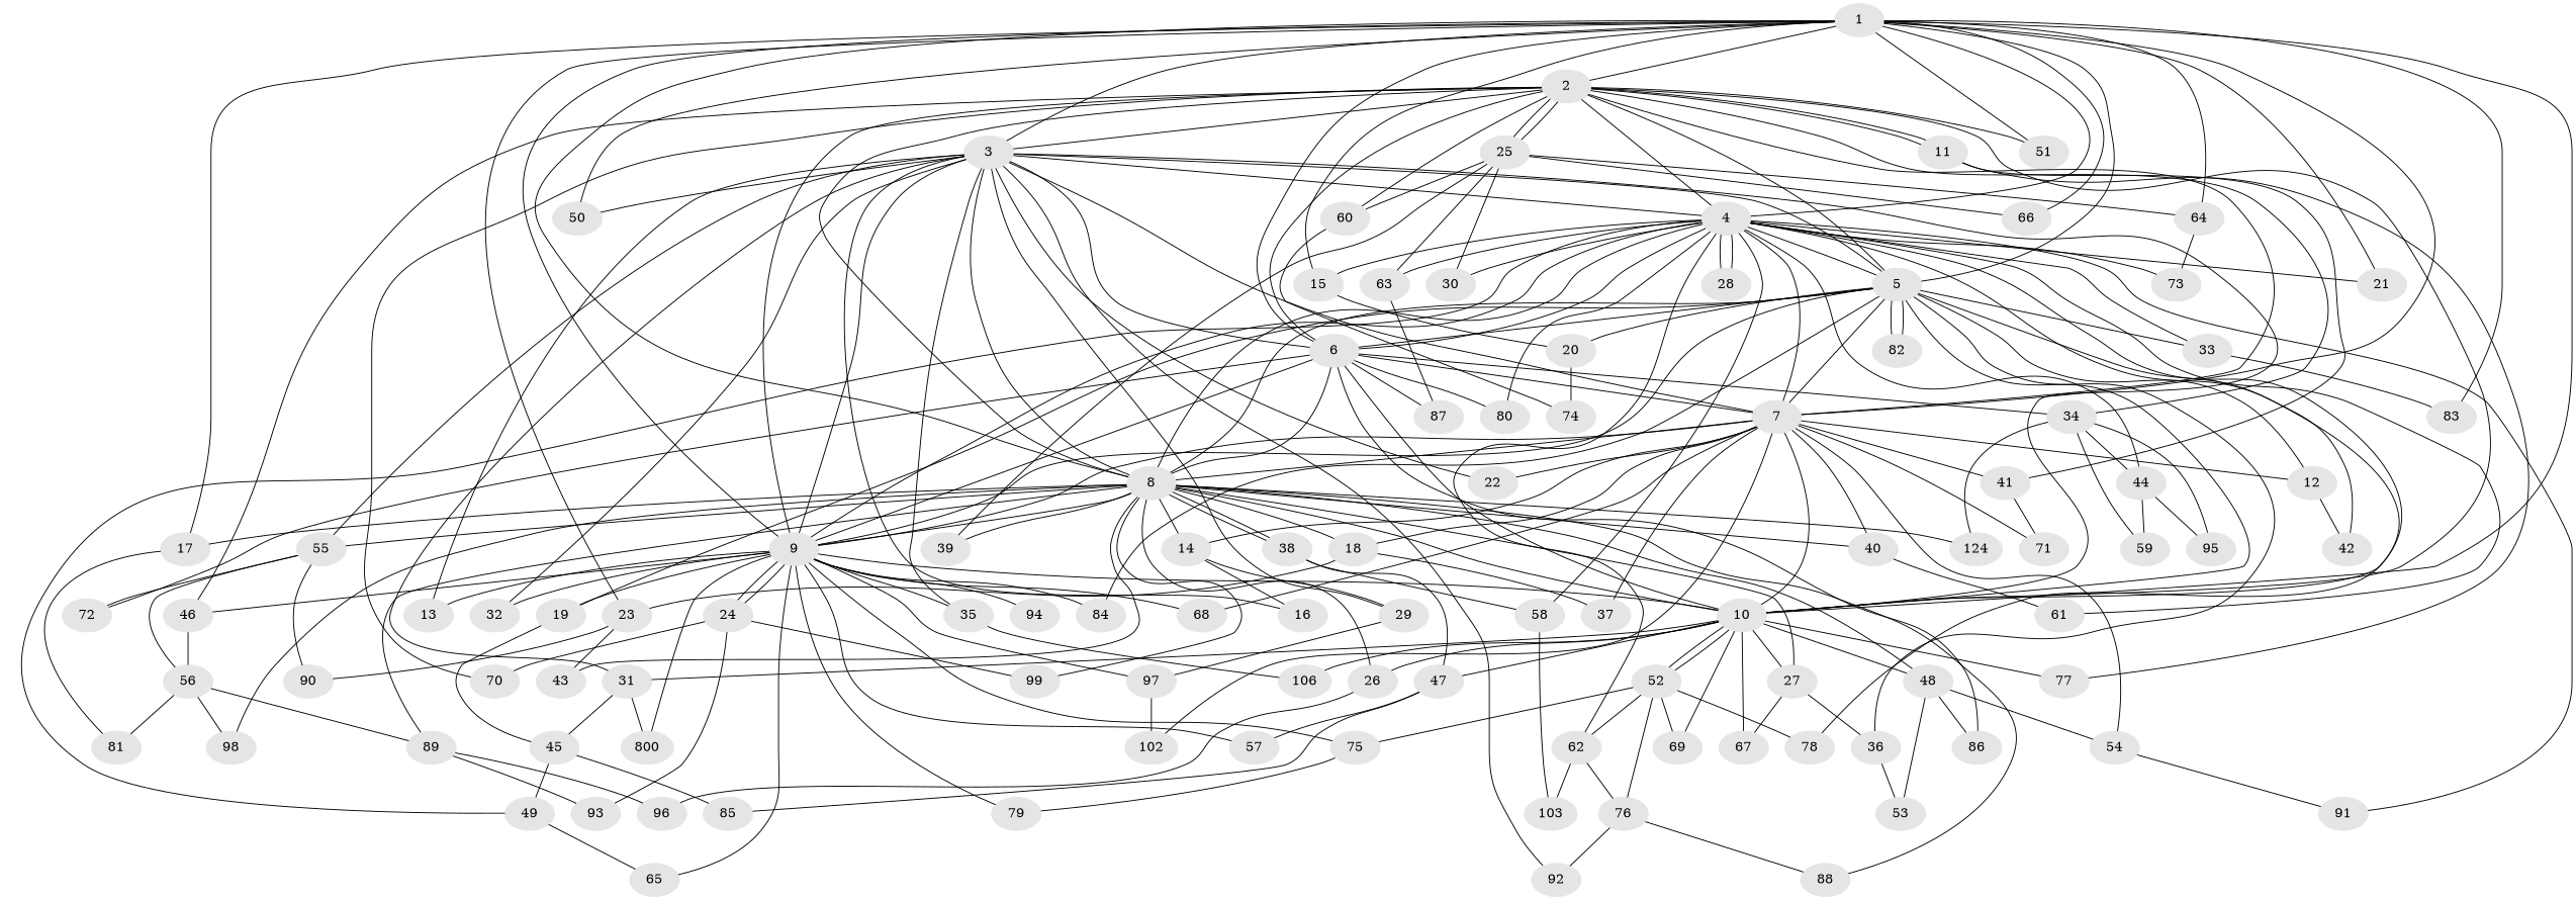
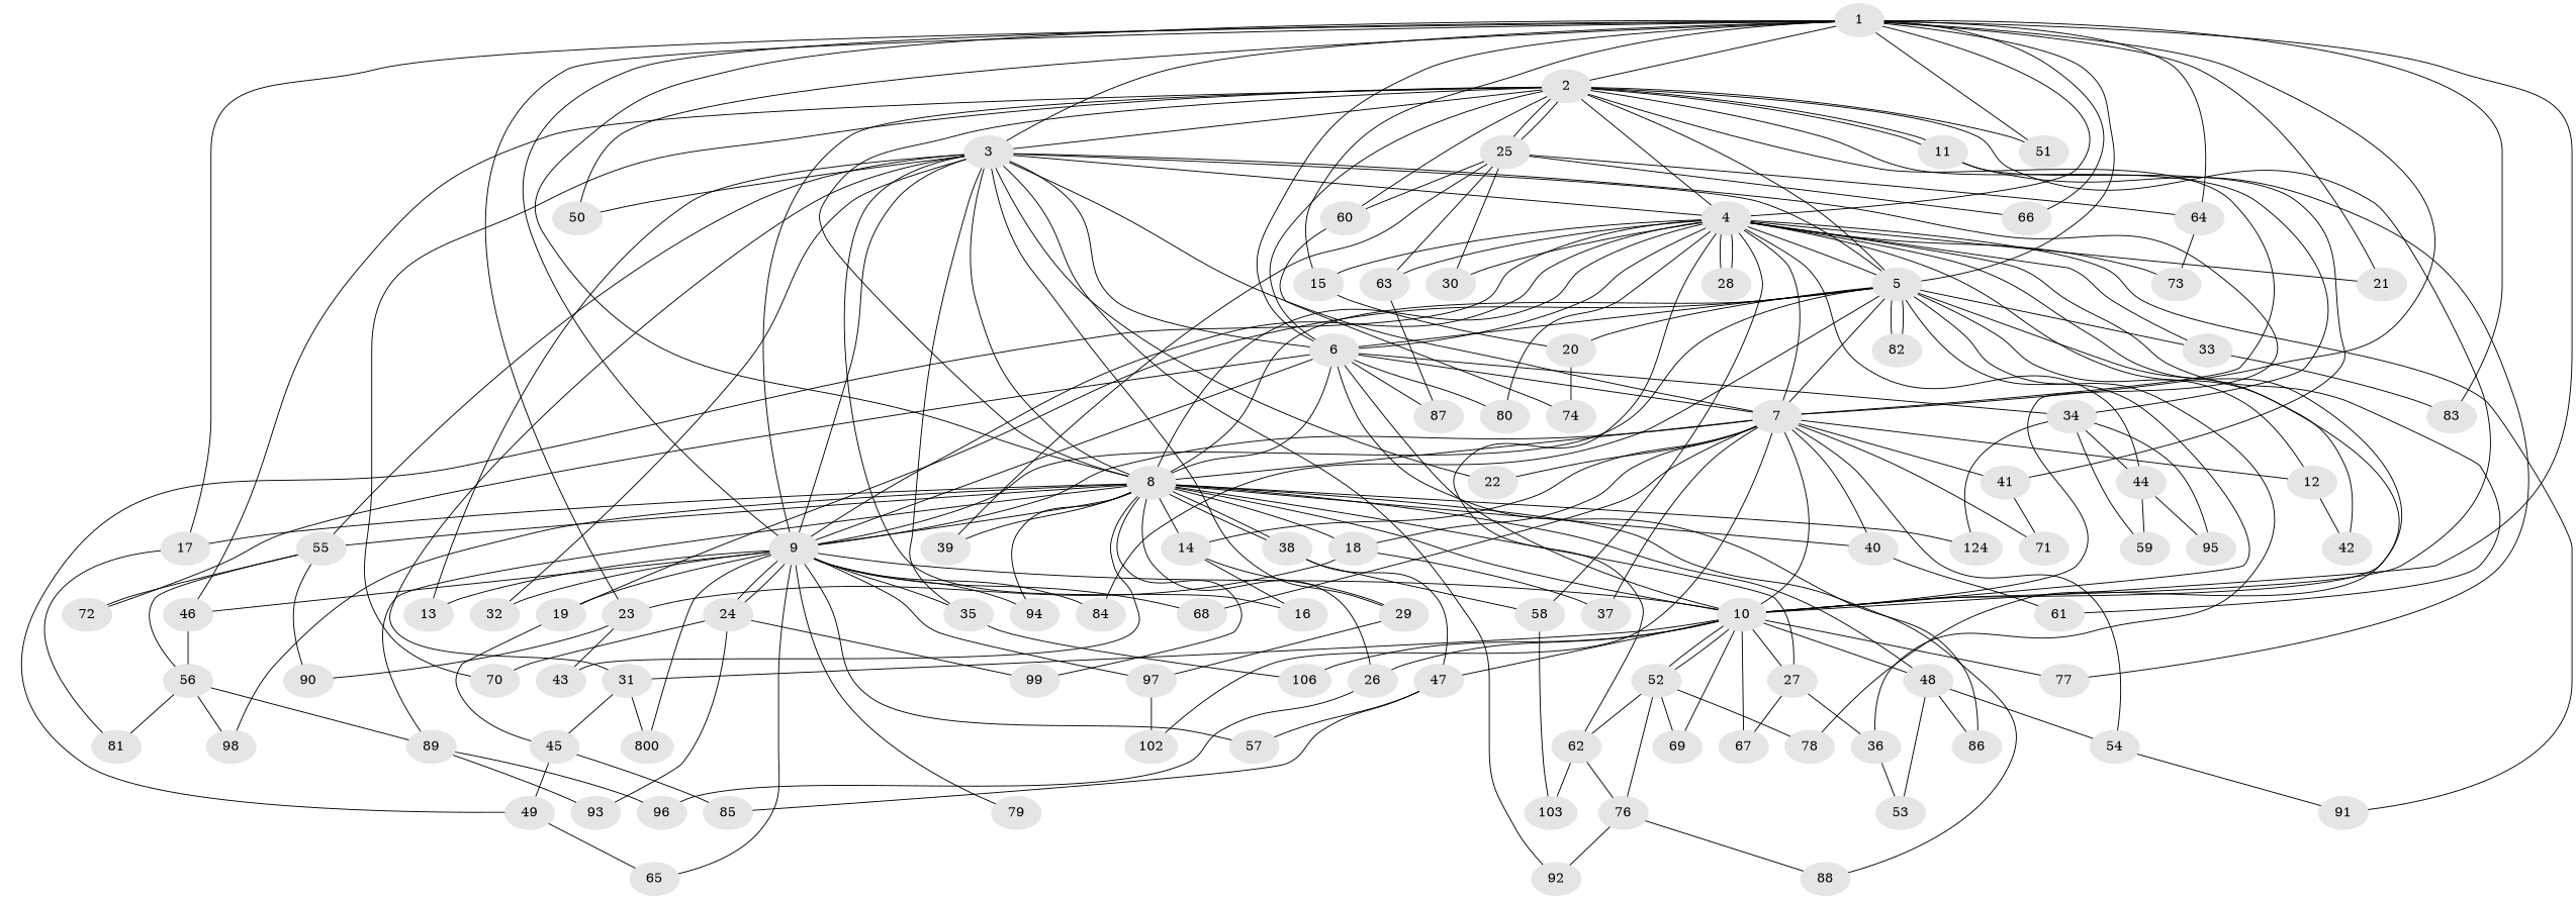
  graph {
    node [color=gray90 style=filled]
    1
    2
    3
    4
    5
    6
    7
    8
    9
    10
    15
    17
    21
    23
    50
    51
    64
    66
    83
    11
    25
    34
    46
    60
    70
    13
    16
    22
    29
    31
    32
    35
    55
    92
    28
    30
    33
    42
    44
    49
    58
    61
    62
    63
    73
    80
    91
    12
    19
    20
    36
    78
    82
    84
    72
    86
    87
    14
    18
    37
    40
    41
    54
    68
    71
    102
    26
    27
    38
    39
    43
    48
    88
    89
    94
    98
    99
    n78 [label=124]
    24
    57
    65
-   75
    79
    97
    n85 [label=800]
    47
    52
    67
    69
    77
    n91 [label=106]
    81
    90
    59
    95
    56
    74
    45
    103
    76
    53
    96
    93
    85
    1 -- 2
    1 -- 3
    1 -- 4
    1 -- 5
    1 -- 6
    1 -- 7
    1 -- 8
    1 -- 9
    1 -- 10
    1 -- 15
    1 -- 17
    1 -- 21
    1 -- 23
    1 -- 50
    1 -- 51
    1 -- 64
    1 -- 66
    1 -- 83
    2 -- 3
    2 -- 4
    2 -- 5
    2 -- 6
    2 -- 7
    2 -- 8
    2 -- 9
    2 -- 10
    2 -- 51
    2 -- 11
    2 -- 11
    2 -- 25
    2 -- 25
    2 -- 34
    2 -- 46
    2 -- 60
    2 -- 70
    3 -- 4
    3 -- 5
    3 -- 6
    3 -- 7
    3 -- 8
    3 -- 9
    3 -- 10
    3 -- 50
    3 -- 13
    3 -- 16
    3 -- 22
    3 -- 29
    3 -- 31
    3 -- 32
    3 -- 35
    3 -- 55
    3 -- 92
    4 -- 5
    4 -- 6
    4 -- 7
    4 -- 8
    4 -- 9
    4 -- 10
    4 -- 15
    4 -- 21
    4 -- 28
    4 -- 28
    4 -- 30
    4 -- 33
    4 -- 42
    4 -- 44
    4 -- 49
    4 -- 58
    4 -- 61
    4 -- 62
    4 -- 63
    4 -- 73
    4 -- 80
    4 -- 91
    5 -- 6
    5 -- 7
    5 -- 8
    5 -- 9
    5 -- 10
    5 -- 33
    5 -- 12
    5 -- 19
    5 -- 20
    5 -- 36
    5 -- 78
    5 -- 82
    5 -- 82
    5 -- 84
    6 -- 7
    6 -- 8
    6 -- 9
    6 -- 10
    6 -- 34
    6 -- 80
    6 -- 72
    6 -- 86
    6 -- 87
    7 -- 8
    7 -- 9
    7 -- 10
    7 -- 22
    7 -- 12
    7 -- 14
    7 -- 18
    7 -- 37
    7 -- 40
    7 -- 41
    7 -- 54
    7 -- 68
    7 -- 71
    7 -- 102
    8 -- 9
    8 -- 10
    8 -- 17
    8 -- 55
    8 -- 14
    8 -- 18
    8 -- 40
    8 -- 26
    8 -- 27
    8 -- 38
    8 -- 38
    8 -- 39
    8 -- 43
    8 -- 48
    8 -- 88
    8 -- 89
+   8 -- 94
    8 -- 98
    8 -- 99
    8 -- n78
    9 -- 10
    9 -- 46
    9 -- 13
    9 -- 32
    9 -- 35
    9 -- 19
    9 -- 84
    9 -- 68
    9 -- 94
    9 -- 24
    9 -- 24
    9 -- 57
    9 -- 65
-   9 -- 75
    9 -- 79
    9 -- 97
    9 -- n85
    10 -- 31
    10 -- 26
    10 -- 27
    10 -- 48
    10 -- 47
    10 -- 52
    10 -- 52
    10 -- 67
    10 -- 69
    10 -- 77
    10 -- n91
    15 -- 20
    17 -- 81
    23 -- 43
    23 -- 90
    64 -- 73
    11 -- 41
    11 -- 77
    25 -- 64
    25 -- 66
    25 -- 60
    25 -- 30
    25 -- 63
    25 -- 39
    34 -- 44
    34 -- n78
    34 -- 59
    34 -- 95
    46 -- 56
    60 -- 74
    29 -- 97
    31 -- n85
    31 -- 45
    35 -- n91
    55 -- 72
    55 -- 90
    55 -- 56
    33 -- 83
    44 -- 59
    44 -- 95
    49 -- 65
    58 -- 103
    62 -- 103
    62 -- 76
    63 -- 87
    12 -- 42
    19 -- 45
    20 -- 74
    36 -- 53
    14 -- 16
    14 -- 29
    18 -- 23
    18 -- 37
    40 -- 61
    41 -- 71
    54 -- 91
    26 -- 96
    27 -- 36
    27 -- 67
    38 -- 58
    38 -- 47
    48 -- 86
    48 -- 54
    48 -- 53
    89 -- 96
    89 -- 93
    24 -- 70
    24 -- 99
    24 -- 93
-   75 -- 79
    97 -- 102
    47 -- 57
    47 -- 85
    52 -- 62
    52 -- 78
-   52 -- 75
    52 -- 69
    52 -- 76
    56 -- 89
    56 -- 98
    56 -- 81
    45 -- 49
    45 -- 85
    76 -- 92
    76 -- 88
  }
